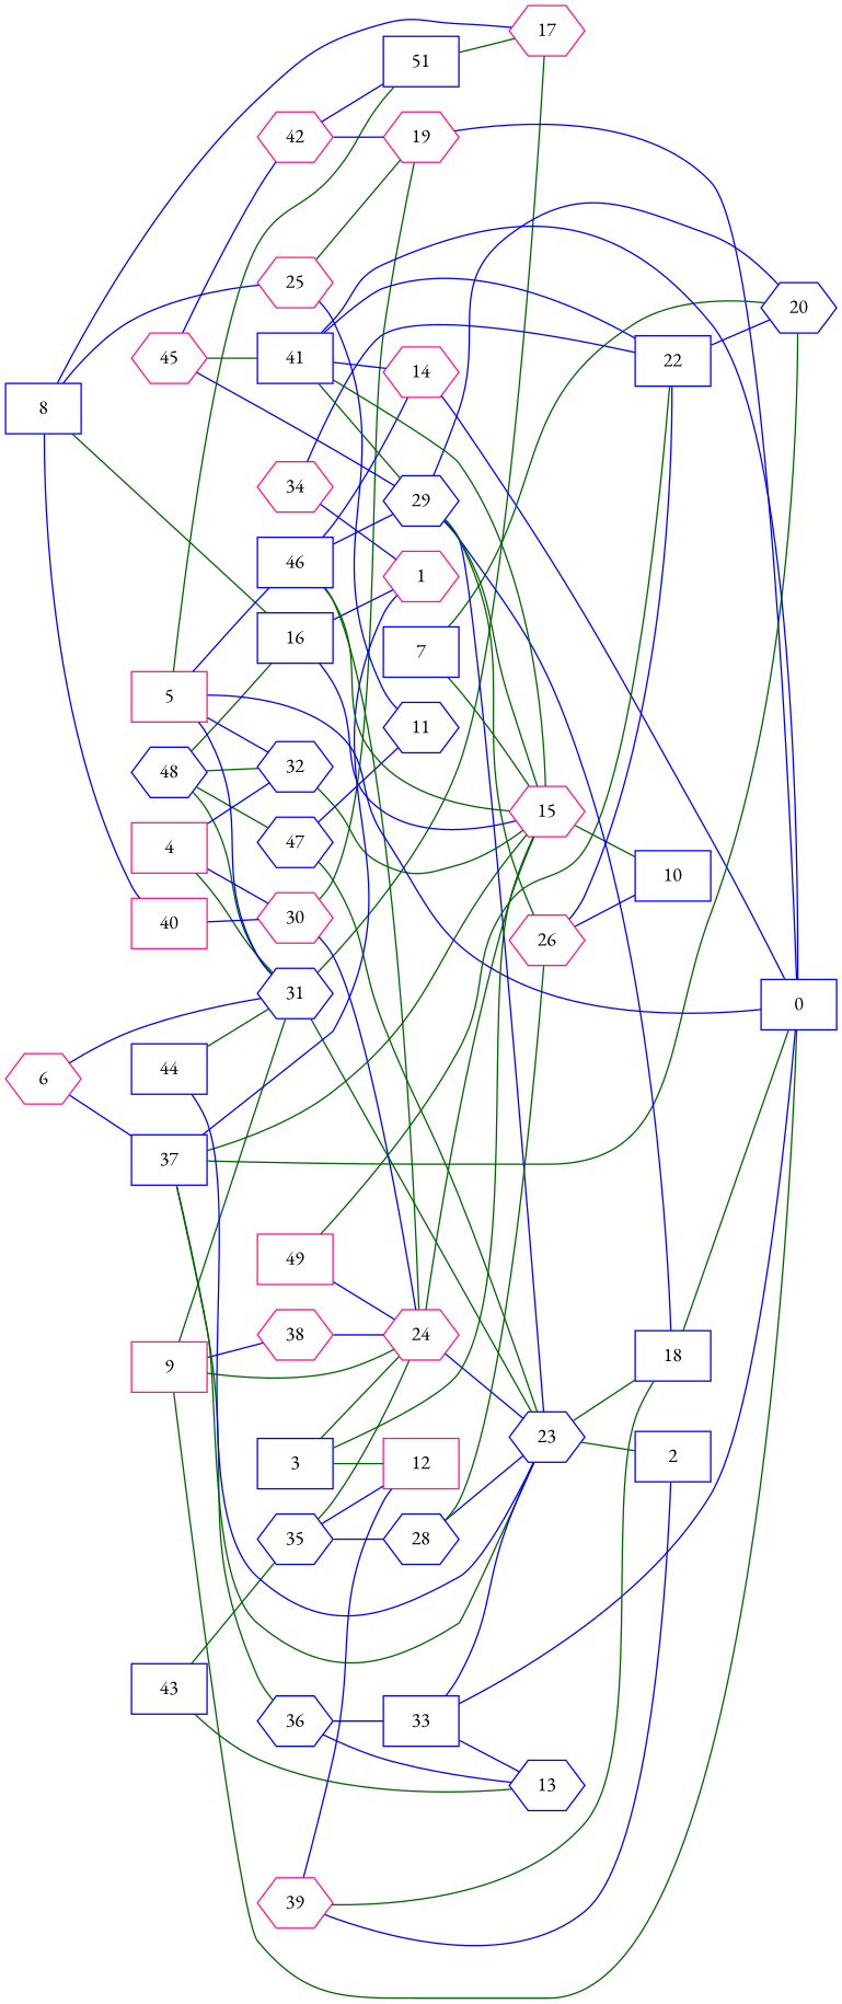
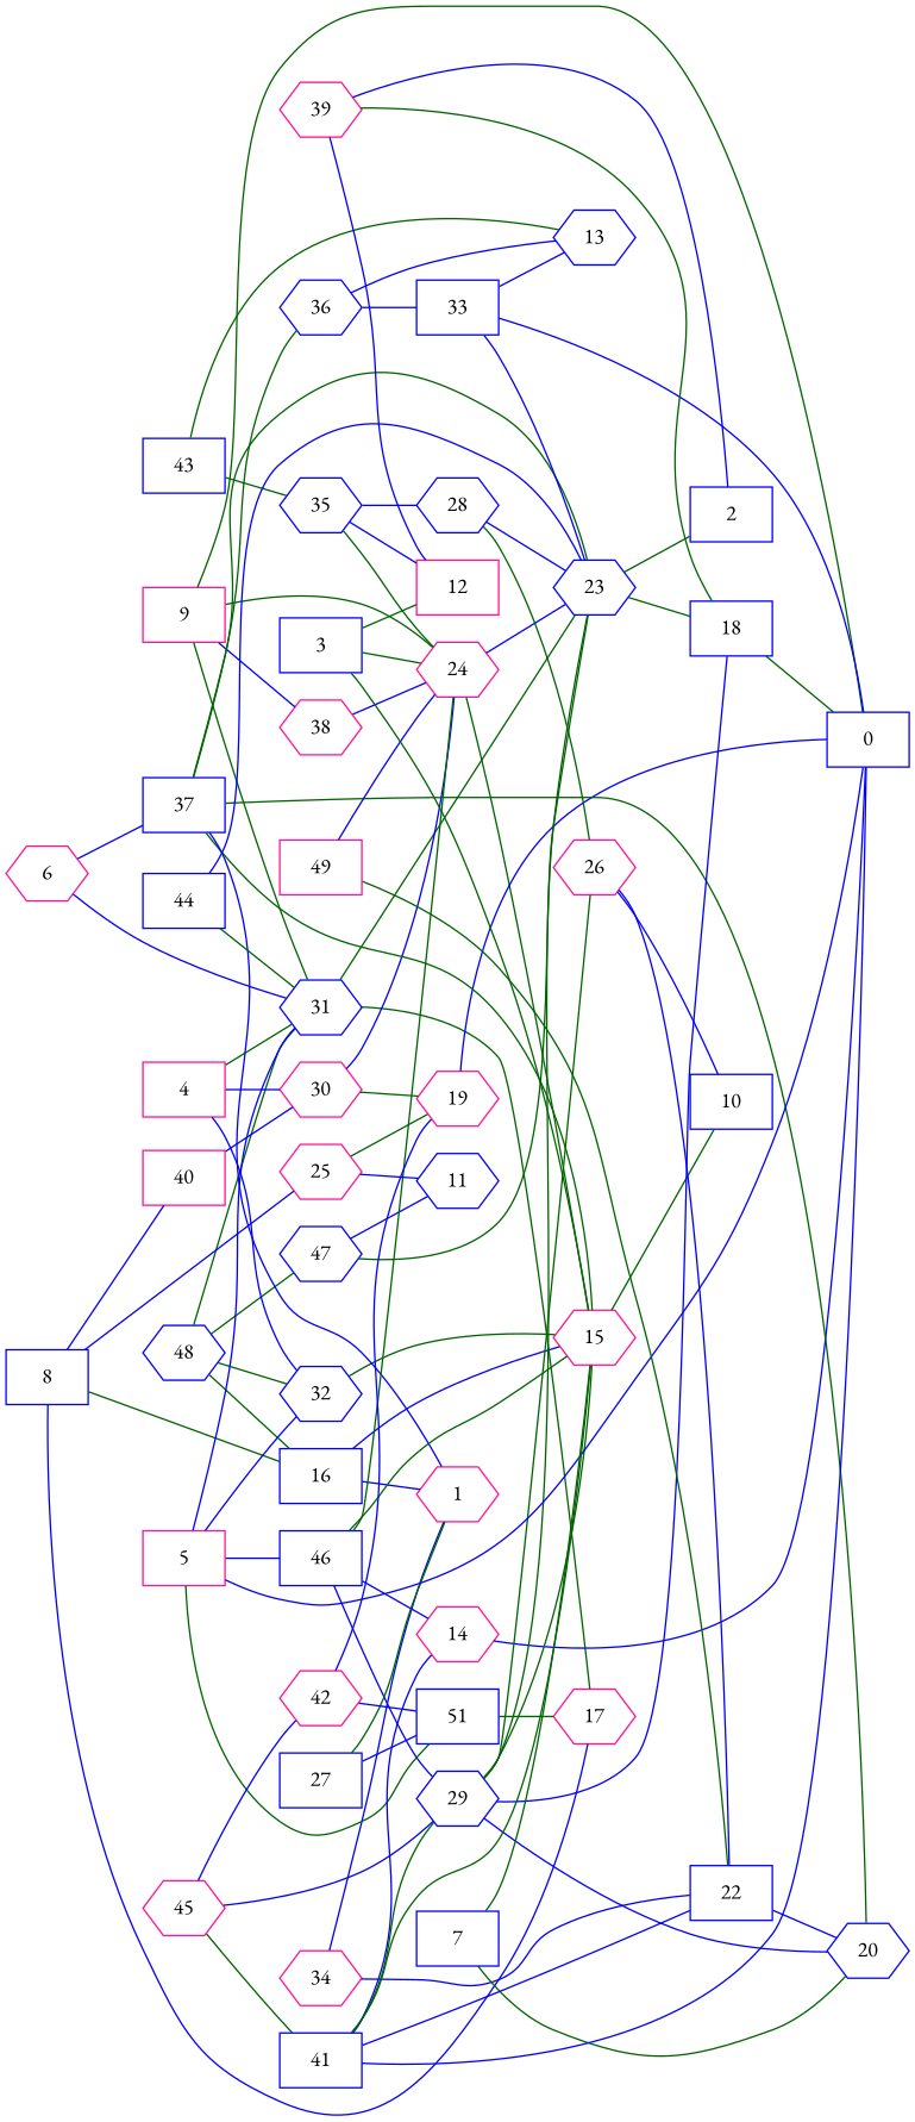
  digraph {
    fontname="EB Garamond"
    rankdir=LR
    node [color=blue fontname="EB Garamond" shape=hexagon]
    edge [color=blue dir=none fontname="EB Garamond"]
    48
    32
    31
    16 [shape=box]
    47
    15 [color=deeppink]
    23
    17 [color=deeppink]
    1 [color=deeppink]
    11
    34 [color=deeppink]
    22 [shape=box]
    20
    14 [color=deeppink]
    0 [shape=box]
    4 [color=deeppink shape=box]
    30 [color=deeppink]
    24 [color=deeppink]
    19 [color=deeppink]
    9 [color=deeppink shape=box]
    38 [color=deeppink]
    37 [shape=box]
    36
    10 [shape=box]
    18 [shape=box]
    2 [shape=box]
    33 [shape=box]
    13
    46 [shape=box]
    29
    26 [color=deeppink]
+   27 [shape=box]
    n33 [label=51 shape=box]
    35
    28
    12 [color=deeppink shape=box]
    43 [shape=box]
    40 [color=deeppink shape=box]
    44 [shape=box]
    8 [shape=box]
    25 [color=deeppink]
    39 [color=deeppink]
    5 [color=deeppink shape=box]
    7 [shape=box]
    41 [shape=box]
    42 [color=deeppink]
    49 [color=deeppink shape=box]
    6 [color=deeppink]
    3 [shape=box]
    45 [color=deeppink]
    subgraph sub_1 {
      48
      32
      31
      16
      47
      15
      23
      17
      1
      11
      34
      22
      20
      14
      0
      4
      30
      24
      19
      9
      38
      37
      36
      10
      18
      2
      33
      13
      46
      29
      26
+     27
      n33
      35
      28
      12
      43
      40
      44
      8
      25
      39
      5
      7
      41
      42
      49
      6
      3
      45
    }
    48 -> 32 [color=darkgreen]
    48 -> 31 [color=darkgreen]
    48 -> 16 [color=darkgreen]
    48 -> 47 [color=darkgreen]
    32 -> 15 [color=darkgreen]
    31 -> 23 [color=darkgreen]
    31 -> 17 [color=darkgreen]
    16 -> 15
    16 -> 1
    47 -> 23 [color=darkgreen]
    47 -> 11
    15 -> 10 [color=darkgreen]
    23 -> 18 [color=darkgreen]
    23 -> 2 [color=darkgreen]
    34 -> 1
    34 -> 22
    22 -> 20
    14 -> 0
    4 -> 32
    4 -> 31 [color=darkgreen]
    4 -> 30
    30 -> 24
    30 -> 19 [color=darkgreen]
    24 -> 15 [color=darkgreen]
    24 -> 23
    19 -> 0
    9 -> 31 [color=darkgreen]
    9 -> 0 [color=darkgreen]
    9 -> 24 [color=darkgreen]
    9 -> 38
    38 -> 24
    37 -> 15 [color=darkgreen]
    37 -> 23 [color=darkgreen]
    37 -> 1
    37 -> 20 [color=darkgreen]
    37 -> 36 [color=darkgreen]
    36 -> 33
    36 -> 13
    18 -> 0 [color=darkgreen]
    33 -> 23
    33 -> 0
    33 -> 13
    46 -> 15 [color=darkgreen]
    46 -> 14
    46 -> 24 [color=darkgreen]
    46 -> 29
    29 -> 15 [color=darkgreen]
-   29 -> 23
+   29 -> 23 [color=darkgreen]
    29 -> 20
    29 -> 18
    29 -> 26 [color=darkgreen]
    26 -> 22
    26 -> 10
+   27 -> 1 [color=darkgreen]
+   27 -> n33
    n33 -> 17 [color=darkgreen]
    35 -> 24 [color=darkgreen]
    35 -> 28
    35 -> 12
    28 -> 23
    28 -> 26 [color=darkgreen]
    43 -> 13 [color=darkgreen]
    43 -> 35 [color=darkgreen]
    40 -> 30
    44 -> 31 [color=darkgreen]
    44 -> 23
    8 -> 16 [color=darkgreen]
    8 -> 17
    8 -> 40
    8 -> 25
    25 -> 11
    25 -> 19 [color=darkgreen]
    39 -> 18 [color=darkgreen]
    39 -> 2
    39 -> 12
    5 -> 32
    5 -> 31
    5 -> 0
    5 -> 46
    5 -> n33 [color=darkgreen]
    7 -> 15 [color=darkgreen]
    7 -> 20 [color=darkgreen]
    41 -> 15 [color=darkgreen]
    41 -> 22
    41 -> 14
    41 -> 0
    41 -> 29 [color=darkgreen]
    42 -> 19
    42 -> n33
    49 -> 22 [color=darkgreen]
    49 -> 24
    6 -> 31
    6 -> 37
    3 -> 15 [color=darkgreen]
    3 -> 24 [color=darkgreen]
    3 -> 12 [color=darkgreen]
    45 -> 29
    45 -> 41 [color=darkgreen]
    45 -> 42
  }
